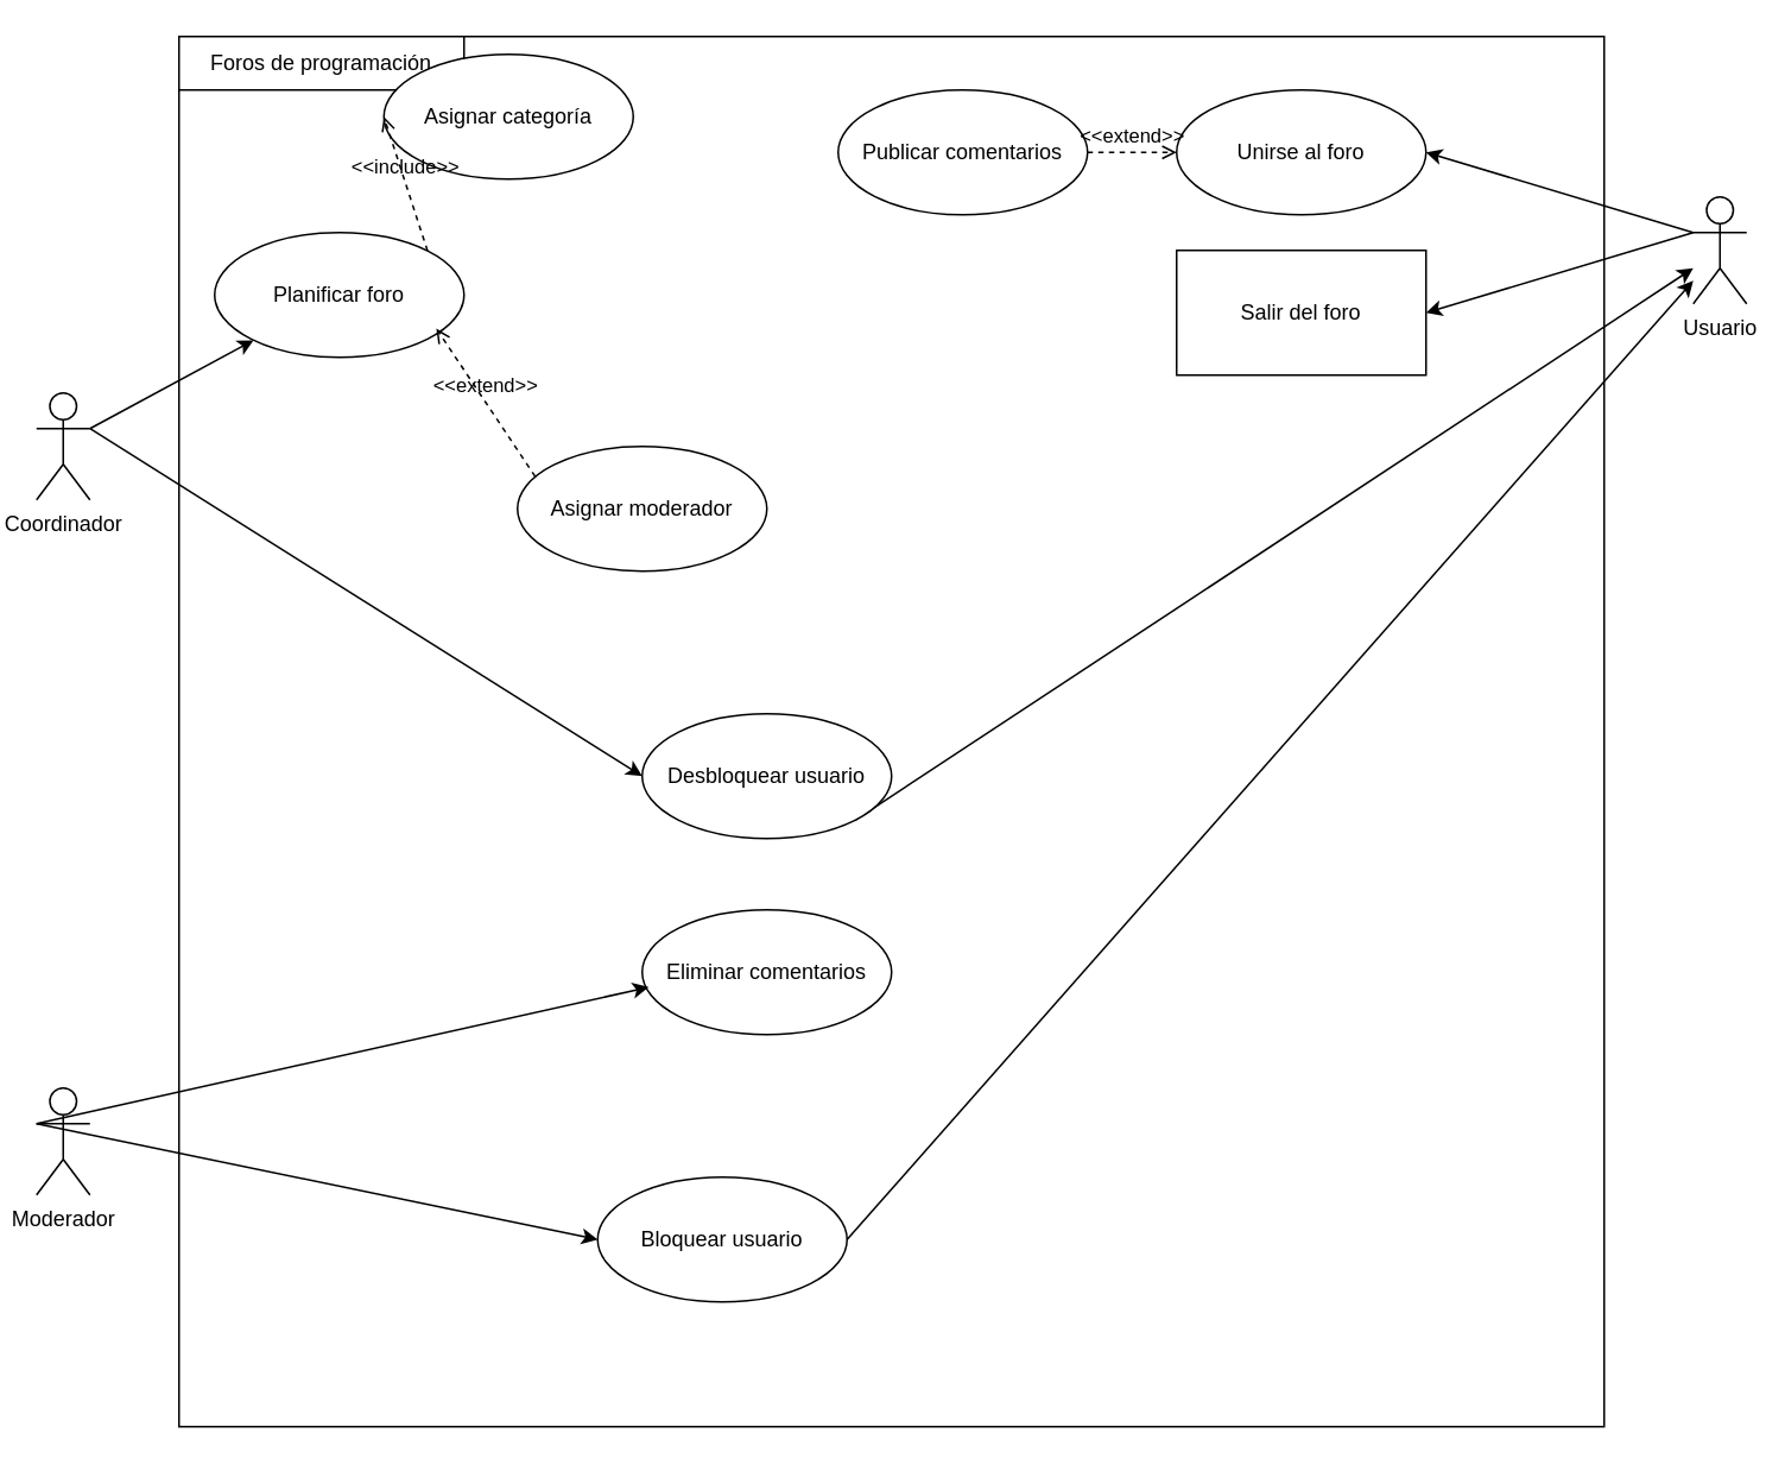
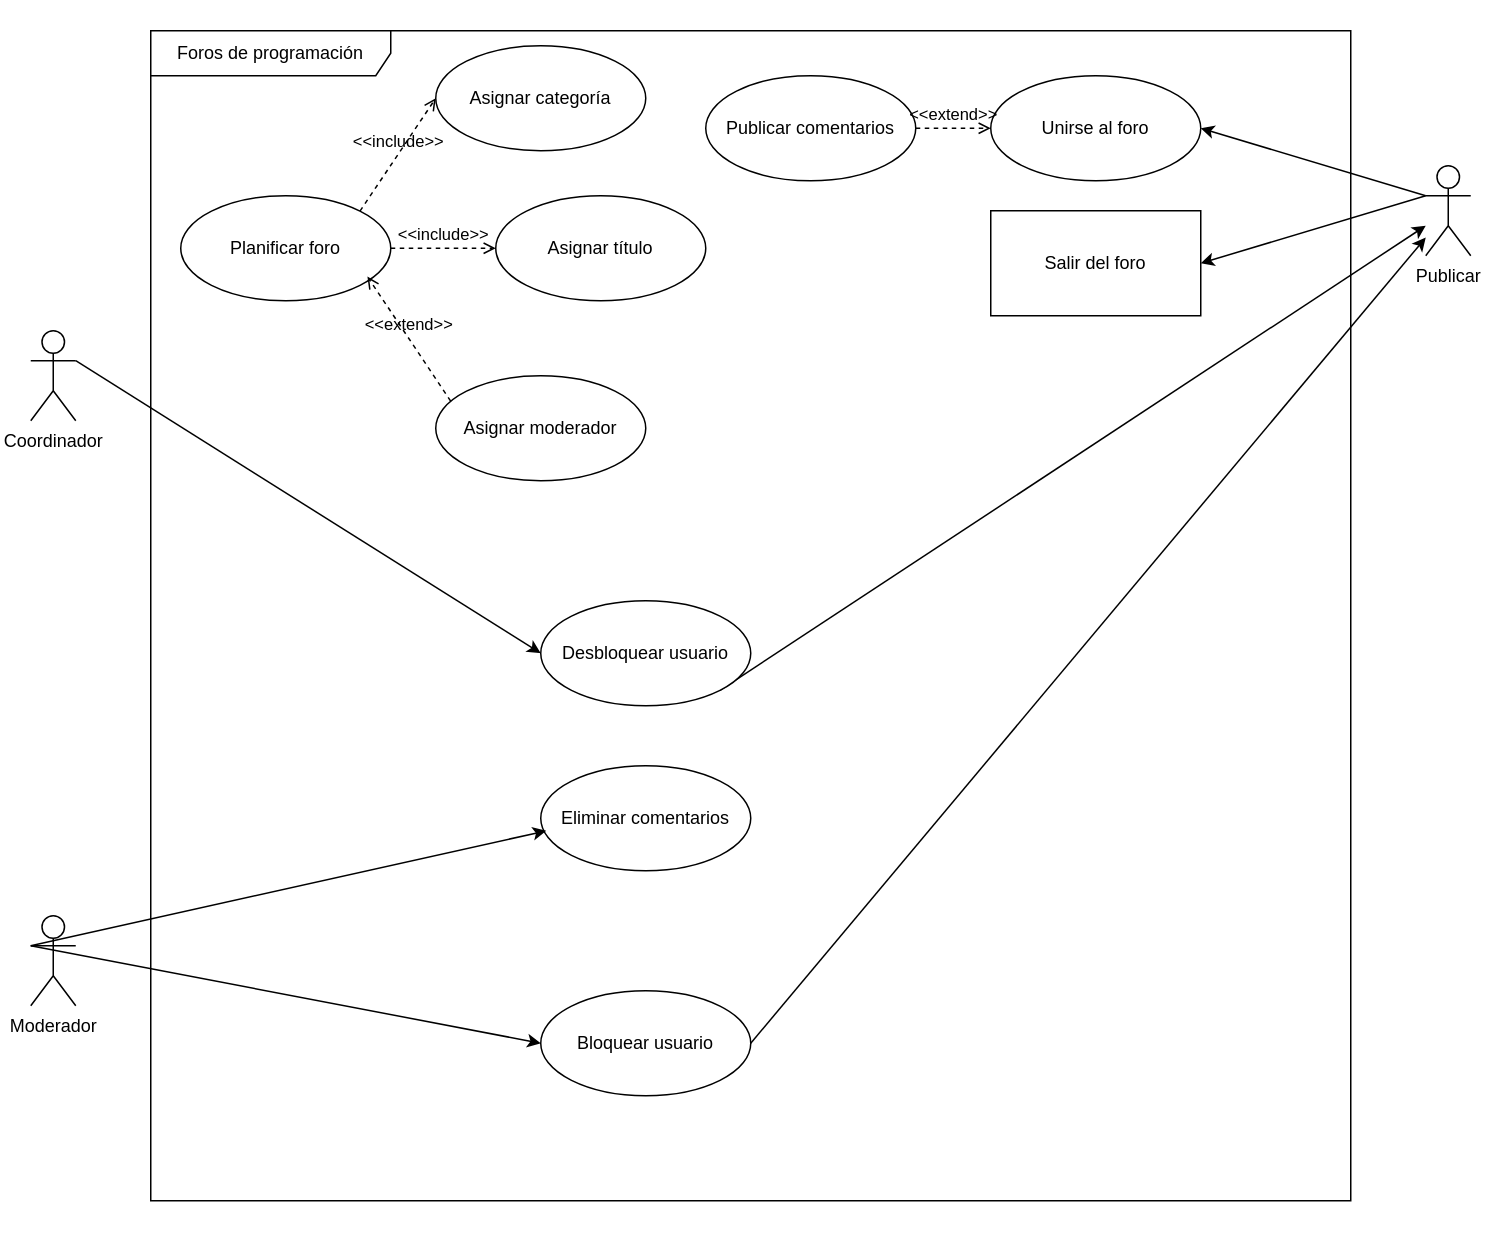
  <mxCell id="0" />
  <mxCell id="1" parent="0" />
  <mxCell id="2" value="Foros de programación" style="shape=umlFrame;whiteSpace=wrap;html=1;pointerEvents=0;recursiveResize=0;container=1;collapsible=0;width=160;" vertex="1" parent="1"><mxGeometry x="100" y="20" width="800" height="780" as="geometry" /></mxCell>
- <mxCell id="3" value="Asignar categoría" style="ellipse;whiteSpace=wrap;html=1;" vertex="1" parent="2"><mxGeometry x="115" y="10" width="140" height="70" as="geometry" /></mxCell>
+ <mxCell id="3" value="Asignar categoría" style="ellipse;whiteSpace=wrap;html=1;" vertex="1" parent="2"><mxGeometry x="190" y="10" width="140" height="70" as="geometry" /></mxCell>
  <mxCell id="4" value="Planificar foro" style="ellipse;whiteSpace=wrap;html=1;" vertex="1" parent="2"><mxGeometry x="20" y="110" width="140" height="70" as="geometry" /></mxCell>
+ <mxCell id="5" value="Asignar título" style="ellipse;whiteSpace=wrap;html=1;" vertex="1" parent="2"><mxGeometry x="230" y="110" width="140" height="70" as="geometry" /></mxCell>
  <mxCell id="6" value="Asignar moderador" style="ellipse;whiteSpace=wrap;html=1;" vertex="1" parent="2"><mxGeometry x="190" y="230" width="140" height="70" as="geometry" /></mxCell>
  <mxCell id="7" value="Unirse al foro" style="ellipse;whiteSpace=wrap;html=1;" vertex="1" parent="2"><mxGeometry x="560" y="30" width="140" height="70" as="geometry" /></mxCell>
  <mxCell id="8" value="Publicar comentarios" style="ellipse;whiteSpace=wrap;html=1;" vertex="1" parent="2"><mxGeometry x="370" y="30" width="140" height="70" as="geometry" /></mxCell>
  <mxCell id="9" value="Salir del foro" style="whiteSpace=wrap;html=1;rounded=0;" vertex="1" parent="2"><mxGeometry x="560" y="120" width="140" height="70" as="geometry" /></mxCell>
  <mxCell id="10" style="edgeStyle=none;html=1;exitX=1;exitY=1;exitDx=0;exitDy=0;" edge="1" parent="2" source="11"><mxGeometry relative="1" as="geometry"><mxPoint x="850" y="130.0" as="targetPoint" /></mxGeometry></mxCell>
  <mxCell id="11" value="Desbloquear usuario" style="ellipse;whiteSpace=wrap;html=1;" vertex="1" parent="2"><mxGeometry x="260" y="380" width="140" height="70" as="geometry" /></mxCell>
  <mxCell id="12" value="Eliminar comentarios" style="ellipse;whiteSpace=wrap;html=1;" vertex="1" parent="2"><mxGeometry x="260" y="490" width="140" height="70" as="geometry" /></mxCell>
- <mxCell id="13" value="Bloquear usuario" style="ellipse;whiteSpace=wrap;html=1;" vertex="1" parent="2"><mxGeometry x="235" y="640" width="140" height="70" as="geometry" /></mxCell>
+ <mxCell id="13" value="Bloquear usuario" style="ellipse;whiteSpace=wrap;html=1;" vertex="1" parent="2"><mxGeometry x="260" y="640" width="140" height="70" as="geometry" /></mxCell>
  <mxCell id="14" value="&amp;lt;&amp;lt;extend&amp;gt;&amp;gt;" style="html=1;verticalAlign=bottom;labelBackgroundColor=none;endArrow=open;endFill=0;dashed=1;exitX=0.071;exitY=0.241;exitDx=0;exitDy=0;entryX=0.889;entryY=0.77;entryDx=0;entryDy=0;entryPerimeter=0;exitPerimeter=0;" edge="1" parent="2" source="6" target="4"><mxGeometry width="160" relative="1" as="geometry"><mxPoint x="70" y="220" as="sourcePoint" /><mxPoint x="230" y="220" as="targetPoint" /></mxGeometry></mxCell>
  <mxCell id="15" value="&amp;lt;&amp;lt;include&amp;gt;&amp;gt;" style="html=1;verticalAlign=bottom;labelBackgroundColor=none;endArrow=open;endFill=0;dashed=1;entryX=0;entryY=0.5;entryDx=0;entryDy=0;exitX=1;exitY=0;exitDx=0;exitDy=0;" edge="1" parent="2" source="4" target="3"><mxGeometry width="160" relative="1" as="geometry"><mxPoint x="80" y="100" as="sourcePoint" /><mxPoint x="240" y="100" as="targetPoint" /></mxGeometry></mxCell>
+ <mxCell id="16" value="&amp;lt;&amp;lt;include&amp;gt;&amp;gt;" style="html=1;verticalAlign=bottom;labelBackgroundColor=none;endArrow=open;endFill=0;dashed=1;entryX=0;entryY=0.5;entryDx=0;entryDy=0;exitX=1;exitY=0.5;exitDx=0;exitDy=0;" edge="1" parent="2" source="4" target="5"><mxGeometry width="160" relative="1" as="geometry"><mxPoint x="149" y="130" as="sourcePoint" /><mxPoint x="200" y="55" as="targetPoint" /></mxGeometry></mxCell>
  <mxCell id="17" value="&amp;lt;&amp;lt;extend&amp;gt;&amp;gt;" style="html=1;verticalAlign=bottom;labelBackgroundColor=none;endArrow=open;endFill=0;dashed=1;entryX=0;entryY=0.5;entryDx=0;entryDy=0;exitX=1;exitY=0.5;exitDx=0;exitDy=0;" edge="1" parent="2" source="8" target="7"><mxGeometry width="160" relative="1" as="geometry"><mxPoint x="390" y="200" as="sourcePoint" /><mxPoint x="550" y="200" as="targetPoint" /></mxGeometry></mxCell>
  <mxCell id="18" style="edgeStyle=none;html=1;exitX=0;exitY=0.333;exitDx=0;exitDy=0;exitPerimeter=0;entryX=1;entryY=0.5;entryDx=0;entryDy=0;" edge="1" parent="1" source="20" target="7"><mxGeometry relative="1" as="geometry" /></mxCell>
  <mxCell id="19" style="edgeStyle=none;html=1;entryX=1;entryY=0.5;entryDx=0;entryDy=0;" edge="1" parent="1" target="9"><mxGeometry relative="1" as="geometry"><mxPoint x="950" y="130" as="sourcePoint" /></mxGeometry></mxCell>
- <mxCell id="20" value="Usuario" style="shape=umlActor;verticalLabelPosition=bottom;verticalAlign=top;html=1;" vertex="1" parent="1"><mxGeometry x="950" y="110" width="30" height="60" as="geometry" /></mxCell>
- <mxCell id="21" style="edgeStyle=none;html=1;exitX=1;exitY=0.333;exitDx=0;exitDy=0;exitPerimeter=0;" edge="1" parent="1" source="23" target="4"><mxGeometry relative="1" as="geometry" /></mxCell>
+ <mxCell id="20" value="Publicar" style="shape=umlActor;verticalLabelPosition=bottom;verticalAlign=top;html=1;" vertex="1" parent="1"><mxGeometry x="950" y="110" width="30" height="60" as="geometry" /></mxCell>
  <mxCell id="22" style="edgeStyle=none;html=1;exitX=1;exitY=0.333;exitDx=0;exitDy=0;exitPerimeter=0;entryX=0;entryY=0.5;entryDx=0;entryDy=0;" edge="1" parent="1" source="23" target="11"><mxGeometry relative="1" as="geometry" /></mxCell>
  <mxCell id="23" value="Coordinador" style="shape=umlActor;verticalLabelPosition=bottom;verticalAlign=top;html=1;" vertex="1" parent="1"><mxGeometry x="20" y="220" width="30" height="60" as="geometry" /></mxCell>
  <mxCell id="24" style="edgeStyle=none;html=1;exitX=0;exitY=0.333;exitDx=0;exitDy=0;exitPerimeter=0;entryX=0.026;entryY=0.62;entryDx=0;entryDy=0;entryPerimeter=0;" edge="1" parent="1" source="25" target="12"><mxGeometry relative="1" as="geometry"><mxPoint x="450" y="400" as="targetPoint" /></mxGeometry></mxCell>
  <mxCell id="25" value="Moderador" style="shape=umlActor;verticalLabelPosition=bottom;verticalAlign=top;html=1;" vertex="1" parent="1"><mxGeometry x="20" y="610" width="30" height="60" as="geometry" /></mxCell>
  <mxCell id="26" style="edgeStyle=none;html=1;exitX=0;exitY=0.333;exitDx=0;exitDy=0;exitPerimeter=0;entryX=0;entryY=0.5;entryDx=0;entryDy=0;" edge="1" parent="1" source="25" target="13"><mxGeometry relative="1" as="geometry" /></mxCell>
  <mxCell id="27" style="edgeStyle=none;html=1;exitX=1;exitY=0.5;exitDx=0;exitDy=0;" edge="1" parent="1" source="13" target="20"><mxGeometry relative="1" as="geometry" /></mxCell>
